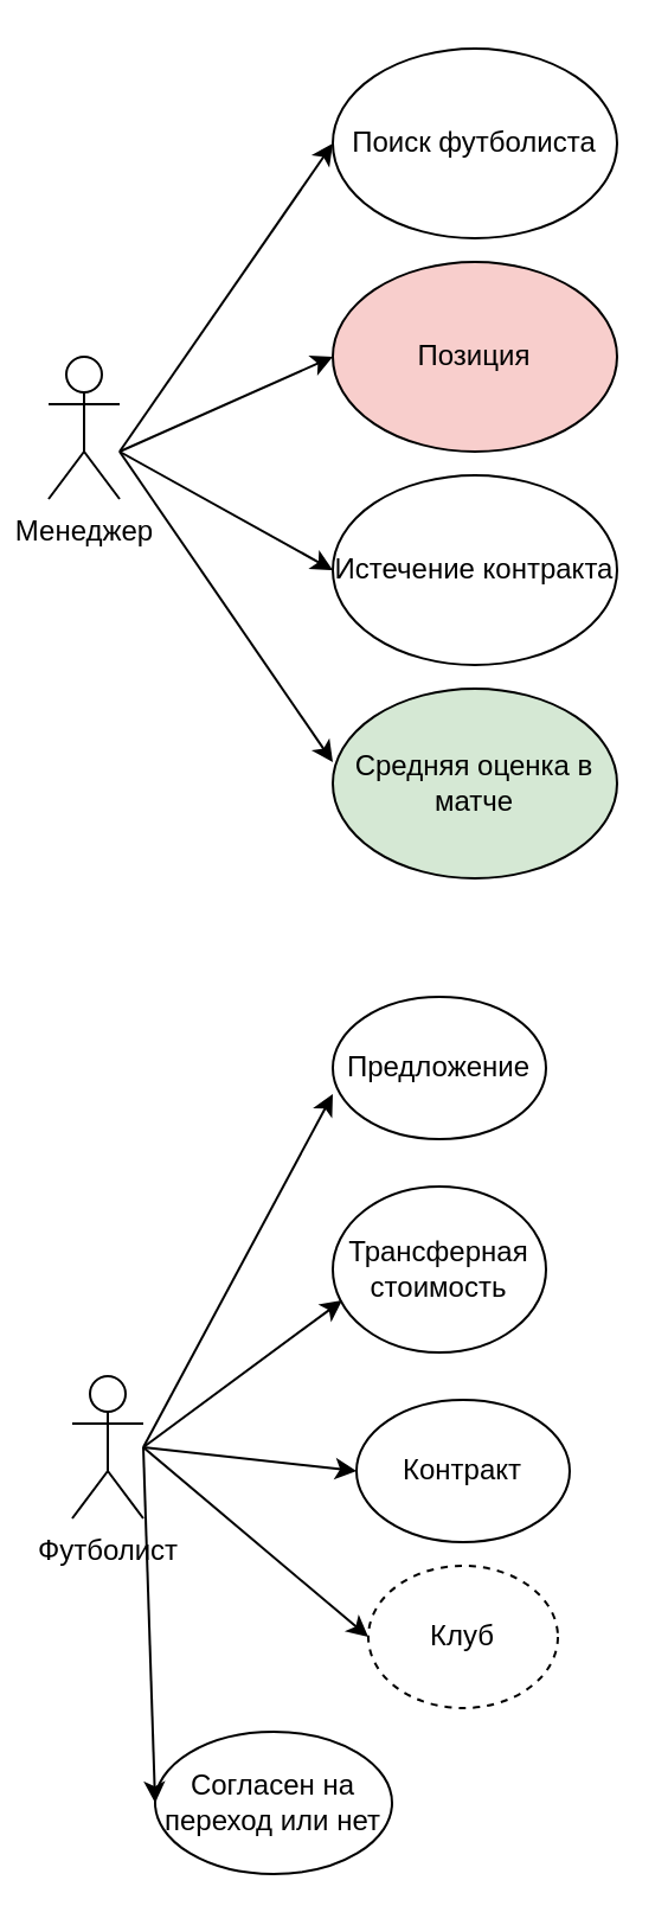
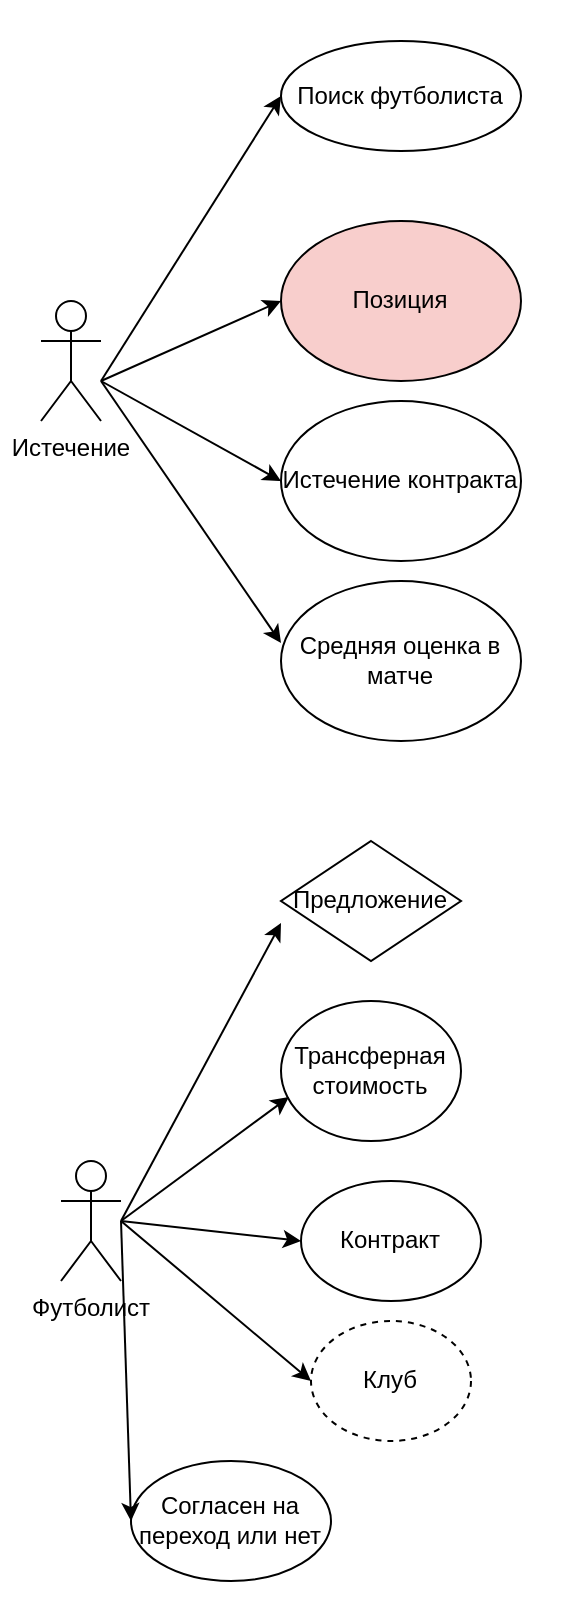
  <mxCell id="0" />
  <mxCell id="1" parent="0" />
- <mxCell id="2" value="Менеджер" style="shape=umlActor;verticalLabelPosition=bottom;verticalAlign=top;html=1;outlineConnect=0;" vertex="1" parent="1"><mxGeometry x="20" y="150" width="30" height="60" as="geometry" /></mxCell>
- <mxCell id="3" value="Поиск футболиста" style="ellipse;whiteSpace=wrap;html=1;" vertex="1" parent="1"><mxGeometry x="140" y="20" width="120" height="80" as="geometry" /></mxCell>
+ <mxCell id="2" value="Истечение" style="shape=umlActor;verticalLabelPosition=bottom;verticalAlign=top;html=1;outlineConnect=0;" vertex="1" parent="1"><mxGeometry x="20" y="150" width="30" height="60" as="geometry" /></mxCell>
+ <mxCell id="3" value="Поиск футболиста" style="ellipse;whiteSpace=wrap;html=1;" vertex="1" parent="1"><mxGeometry x="140" y="20" width="120" height="55" as="geometry" /></mxCell>
  <mxCell id="4" value="Позиция" style="ellipse;whiteSpace=wrap;html=1;fillColor=#f8cecc;" vertex="1" parent="1"><mxGeometry x="140" y="110" width="120" height="80" as="geometry" /></mxCell>
  <mxCell id="5" value="Истечение контракта" style="ellipse;whiteSpace=wrap;html=1;" vertex="1" parent="1"><mxGeometry x="140" y="200" width="120" height="80" as="geometry" /></mxCell>
- <mxCell id="6" value="Средняя оценка в матче" style="ellipse;whiteSpace=wrap;html=1;fillColor=#d5e8d4;" vertex="1" parent="1"><mxGeometry x="140" y="290" width="120" height="80" as="geometry" /></mxCell>
+ <mxCell id="6" value="Средняя оценка в матче" style="ellipse;whiteSpace=wrap;html=1;" vertex="1" parent="1"><mxGeometry x="140" y="290" width="120" height="80" as="geometry" /></mxCell>
  <mxCell id="7" value="" style="endArrow=classic;html=1;entryX=0;entryY=0.5;entryDx=0;entryDy=0;" edge="1" parent="1" target="3"><mxGeometry width="50" height="50" relative="1" as="geometry"><mxPoint x="50" y="190" as="sourcePoint" /><mxPoint x="100" y="140" as="targetPoint" /><Array as="points" /></mxGeometry></mxCell>
  <mxCell id="8" value="" style="endArrow=classic;html=1;entryX=0;entryY=0.5;entryDx=0;entryDy=0;" edge="1" parent="1" target="4"><mxGeometry width="50" height="50" relative="1" as="geometry"><mxPoint x="50" y="190" as="sourcePoint" /><mxPoint x="110" y="180" as="targetPoint" /></mxGeometry></mxCell>
  <mxCell id="9" value="" style="endArrow=classic;html=1;entryX=0;entryY=0.5;entryDx=0;entryDy=0;" edge="1" parent="1" target="5"><mxGeometry width="50" height="50" relative="1" as="geometry"><mxPoint x="50" y="190" as="sourcePoint" /><mxPoint x="100" y="190" as="targetPoint" /></mxGeometry></mxCell>
  <mxCell id="10" value="" style="endArrow=classic;html=1;entryX=0;entryY=0.388;entryDx=0;entryDy=0;entryPerimeter=0;" edge="1" parent="1" target="6"><mxGeometry width="50" height="50" relative="1" as="geometry"><mxPoint x="50" y="190" as="sourcePoint" /><mxPoint x="420" y="360" as="targetPoint" /></mxGeometry></mxCell>
  <mxCell id="11" value="Футболист" style="shape=umlActor;verticalLabelPosition=bottom;verticalAlign=top;html=1;outlineConnect=0;" vertex="1" parent="1"><mxGeometry x="30" y="580" width="30" height="60" as="geometry" /></mxCell>
- <mxCell id="12" value="Предложение&lt;br&gt;" style="ellipse;whiteSpace=wrap;html=1;" vertex="1" parent="1"><mxGeometry x="140" y="420" width="90" height="60" as="geometry" /></mxCell>
+ <mxCell id="12" value="Предложение&lt;br&gt;" style="rhombus;whiteSpace=wrap;html=1;" vertex="1" parent="1"><mxGeometry x="140" y="420" width="90" height="60" as="geometry" /></mxCell>
  <mxCell id="13" value="Трансферная стоимость" style="ellipse;whiteSpace=wrap;html=1;" vertex="1" parent="1"><mxGeometry x="140" y="500" width="90" height="70" as="geometry" /></mxCell>
  <mxCell id="14" value="Контракт" style="ellipse;whiteSpace=wrap;html=1;" vertex="1" parent="1"><mxGeometry x="150" y="590" width="90" height="60" as="geometry" /></mxCell>
  <mxCell id="15" value="Клуб" style="ellipse;whiteSpace=wrap;html=1;dashed=1;" vertex="1" parent="1"><mxGeometry x="155" y="660" width="80" height="60" as="geometry" /></mxCell>
  <mxCell id="16" value="Согласен на переход или нет" style="ellipse;whiteSpace=wrap;html=1;" vertex="1" parent="1"><mxGeometry x="65" y="730" width="100" height="60" as="geometry" /></mxCell>
  <mxCell id="17" value="" style="endArrow=classic;html=1;entryX=0;entryY=0.683;entryDx=0;entryDy=0;entryPerimeter=0;" edge="1" parent="1" target="12"><mxGeometry width="50" height="50" relative="1" as="geometry"><mxPoint x="60" y="610" as="sourcePoint" /><mxPoint x="110" y="560" as="targetPoint" /></mxGeometry></mxCell>
  <mxCell id="18" value="" style="endArrow=classic;html=1;entryX=0.044;entryY=0.686;entryDx=0;entryDy=0;entryPerimeter=0;" edge="1" parent="1" target="13"><mxGeometry width="50" height="50" relative="1" as="geometry"><mxPoint x="60" y="610" as="sourcePoint" /><mxPoint x="120" y="600" as="targetPoint" /></mxGeometry></mxCell>
  <mxCell id="19" value="" style="endArrow=classic;html=1;entryX=0;entryY=0.5;entryDx=0;entryDy=0;" edge="1" parent="1" target="14"><mxGeometry width="50" height="50" relative="1" as="geometry"><mxPoint x="60" y="610" as="sourcePoint" /><mxPoint x="120" y="610" as="targetPoint" /></mxGeometry></mxCell>
  <mxCell id="20" value="" style="endArrow=classic;html=1;entryX=0;entryY=0.5;entryDx=0;entryDy=0;" edge="1" parent="1" target="15"><mxGeometry width="50" height="50" relative="1" as="geometry"><mxPoint x="60" y="610" as="sourcePoint" /><mxPoint x="110" y="610" as="targetPoint" /></mxGeometry></mxCell>
  <mxCell id="21" value="" style="endArrow=classic;html=1;entryX=0;entryY=0.5;entryDx=0;entryDy=0;" edge="1" parent="1" target="16"><mxGeometry width="50" height="50" relative="1" as="geometry"><mxPoint x="60" y="610" as="sourcePoint" /><mxPoint x="110" y="650" as="targetPoint" /></mxGeometry></mxCell>
